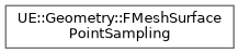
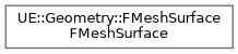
  digraph {
    rankdir=LR
-   n1 [color=grey40 fillcolor=white fontname=Helvetica fontsize=10 height=0.2 label="UE::Geometry::FMeshSurface\lPointSampling" shape=box style=filled width=0.4]
+   n1 [color=grey40 fillcolor=white fontname=Helvetica fontsize=10 height=0.2 label="UE::Geometry::FMeshSurface\lFMeshSurface" shape=box style=filled width=0.4]
  }
